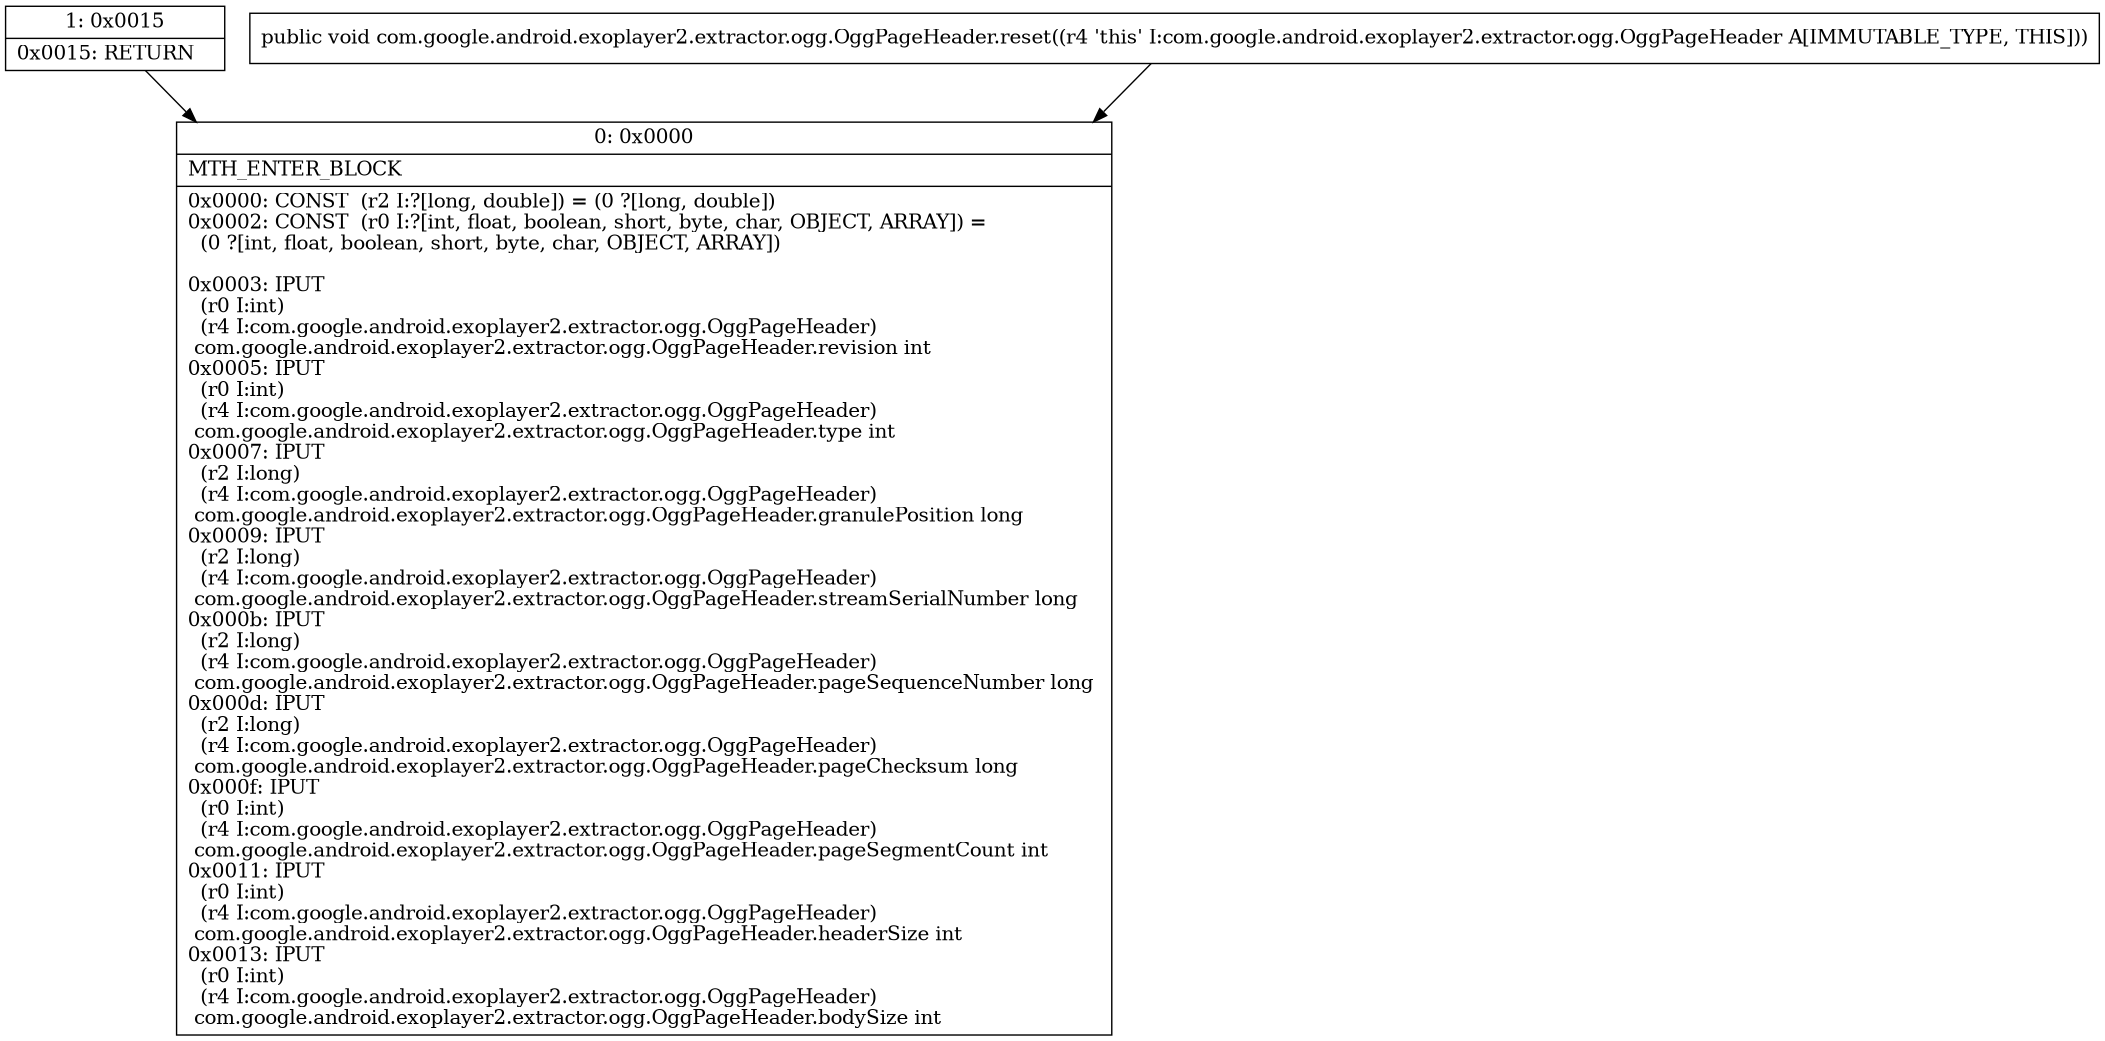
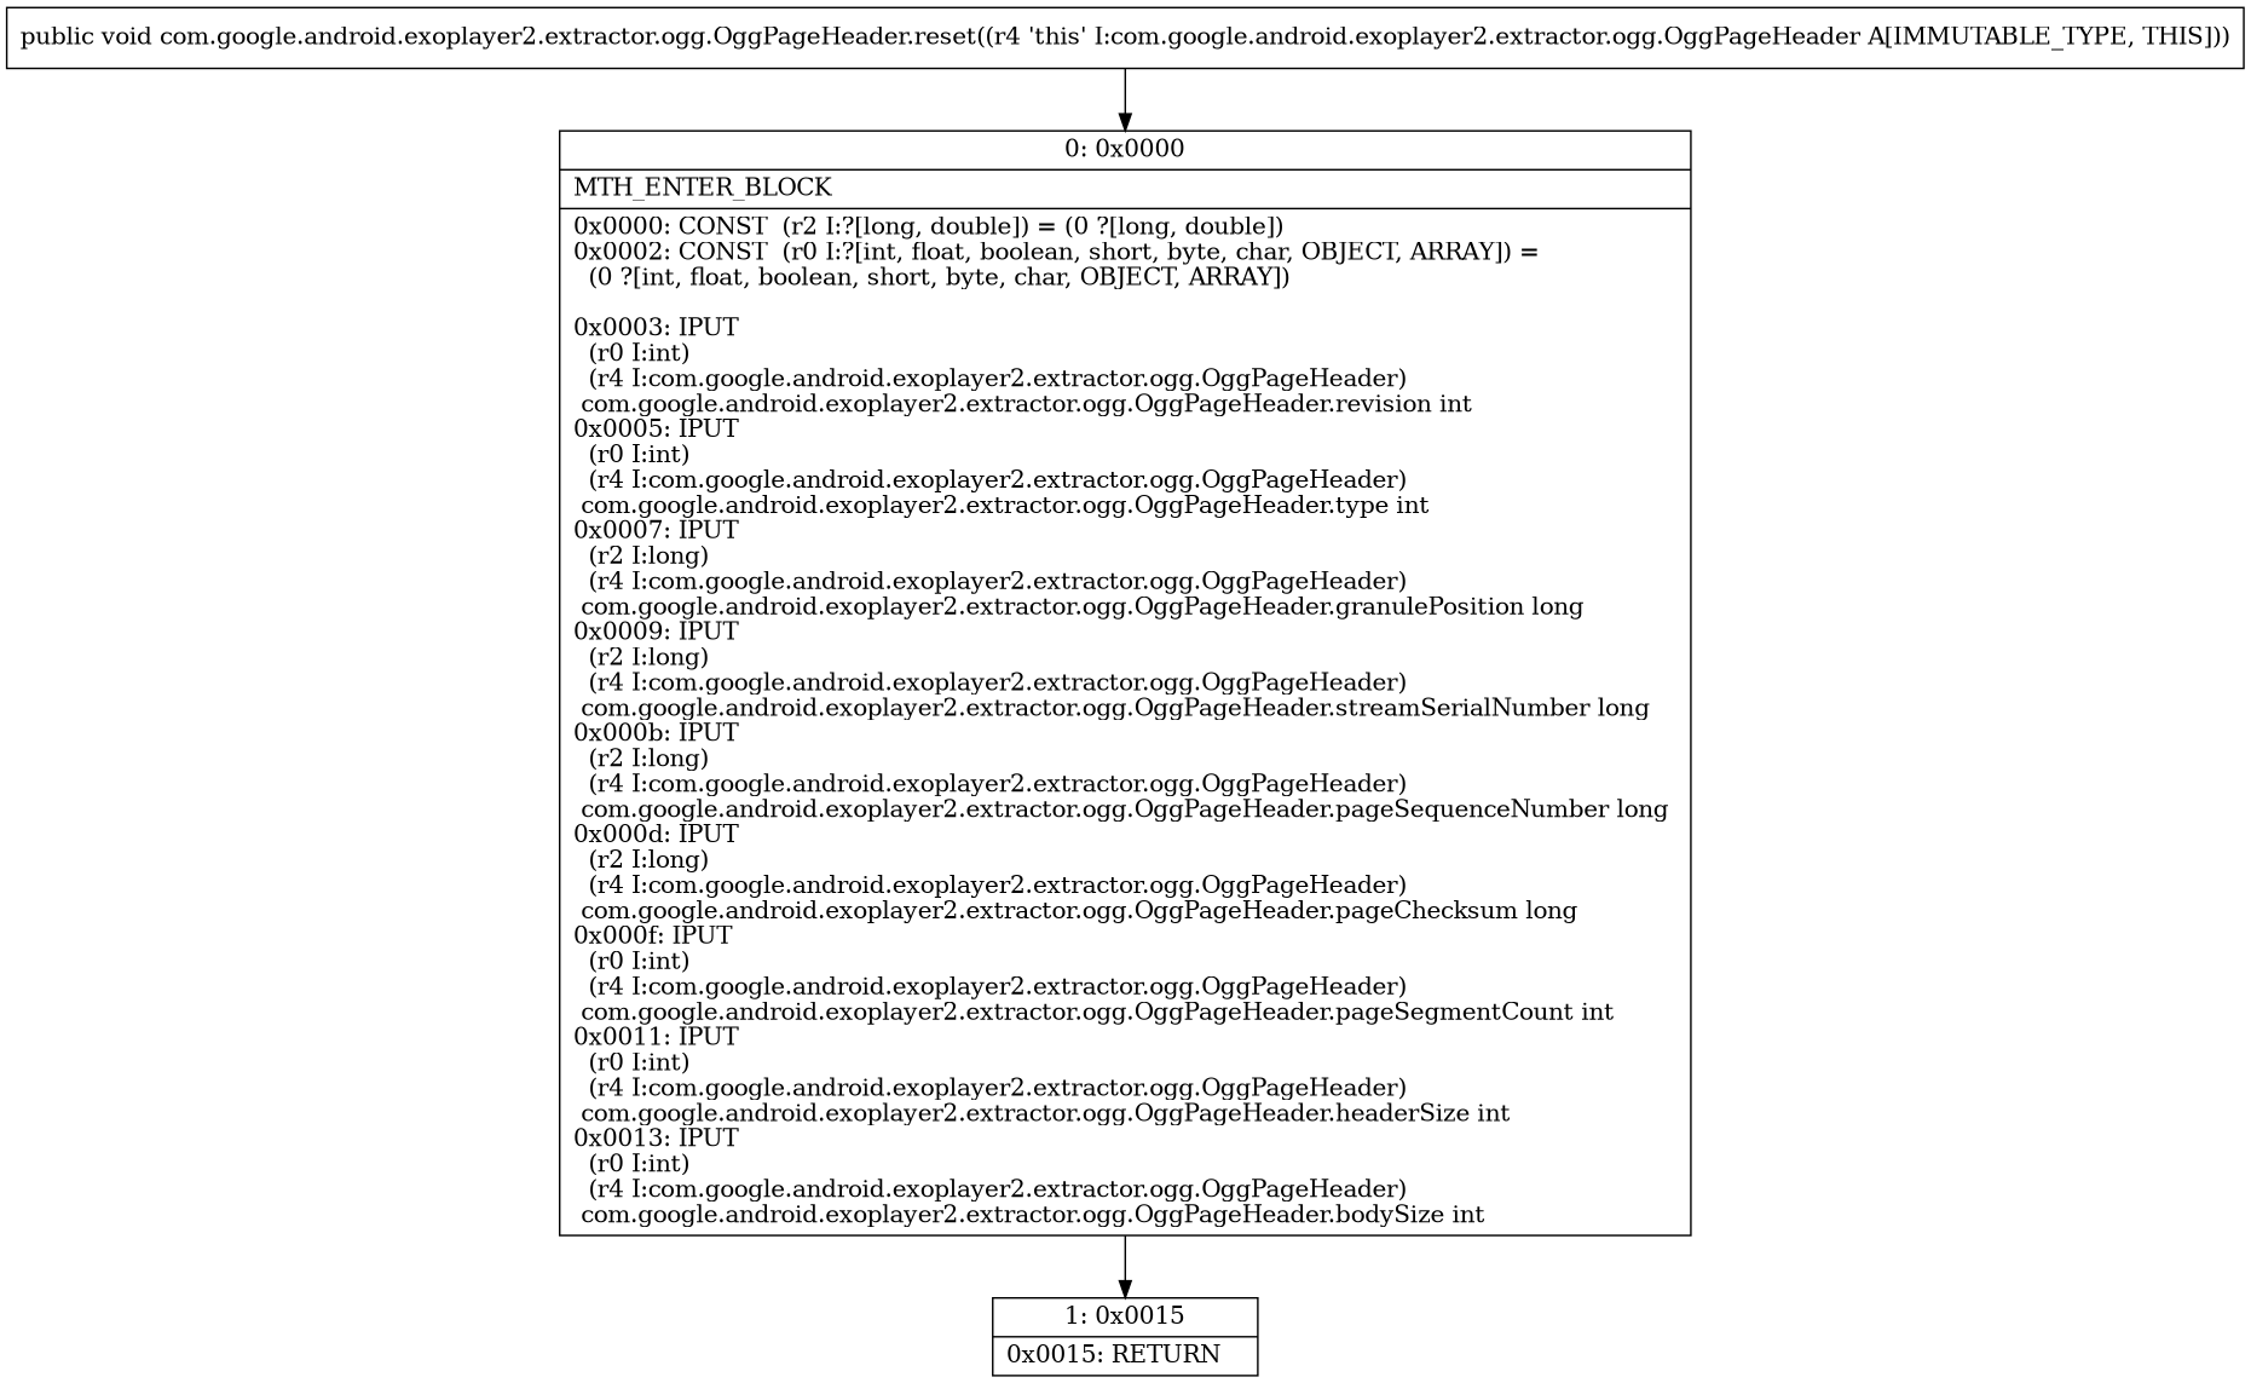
  digraph {
    fontname="DejaVu Serif"
    node [shape=record fontname="DejaVu Serif"]
    edge [fontname="DejaVu Serif"]
    n1 [label="{0\:\ 0x0000|MTH_ENTER_BLOCK\l|0x0000: CONST  (r2 I:?[long, double]) = (0 ?[long, double]) \l0x0002: CONST  (r0 I:?[int, float, boolean, short, byte, char, OBJECT, ARRAY]) = \l  (0 ?[int, float, boolean, short, byte, char, OBJECT, ARRAY])\l \l0x0003: IPUT  \l  (r0 I:int)\l  (r4 I:com.google.android.exoplayer2.extractor.ogg.OggPageHeader)\l com.google.android.exoplayer2.extractor.ogg.OggPageHeader.revision int \l0x0005: IPUT  \l  (r0 I:int)\l  (r4 I:com.google.android.exoplayer2.extractor.ogg.OggPageHeader)\l com.google.android.exoplayer2.extractor.ogg.OggPageHeader.type int \l0x0007: IPUT  \l  (r2 I:long)\l  (r4 I:com.google.android.exoplayer2.extractor.ogg.OggPageHeader)\l com.google.android.exoplayer2.extractor.ogg.OggPageHeader.granulePosition long \l0x0009: IPUT  \l  (r2 I:long)\l  (r4 I:com.google.android.exoplayer2.extractor.ogg.OggPageHeader)\l com.google.android.exoplayer2.extractor.ogg.OggPageHeader.streamSerialNumber long \l0x000b: IPUT  \l  (r2 I:long)\l  (r4 I:com.google.android.exoplayer2.extractor.ogg.OggPageHeader)\l com.google.android.exoplayer2.extractor.ogg.OggPageHeader.pageSequenceNumber long \l0x000d: IPUT  \l  (r2 I:long)\l  (r4 I:com.google.android.exoplayer2.extractor.ogg.OggPageHeader)\l com.google.android.exoplayer2.extractor.ogg.OggPageHeader.pageChecksum long \l0x000f: IPUT  \l  (r0 I:int)\l  (r4 I:com.google.android.exoplayer2.extractor.ogg.OggPageHeader)\l com.google.android.exoplayer2.extractor.ogg.OggPageHeader.pageSegmentCount int \l0x0011: IPUT  \l  (r0 I:int)\l  (r4 I:com.google.android.exoplayer2.extractor.ogg.OggPageHeader)\l com.google.android.exoplayer2.extractor.ogg.OggPageHeader.headerSize int \l0x0013: IPUT  \l  (r0 I:int)\l  (r4 I:com.google.android.exoplayer2.extractor.ogg.OggPageHeader)\l com.google.android.exoplayer2.extractor.ogg.OggPageHeader.bodySize int \l}"]
    n2 [label="{1\:\ 0x0015|0x0015: RETURN   \l}"]
    n3 [label="{public void com.google.android.exoplayer2.extractor.ogg.OggPageHeader.reset((r4 'this' I:com.google.android.exoplayer2.extractor.ogg.OggPageHeader A[IMMUTABLE_TYPE, THIS])) }"]
-   n2 -> n1
+   n1 -> n2
    n3 -> n1
  }
